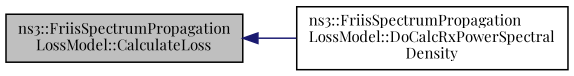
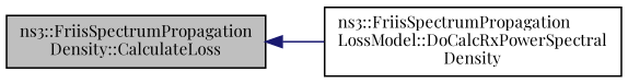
  digraph {
    rankdir=LR
    fontname="Playfair Display"
    node [color=black fontname="Playfair Display" fontsize=10 shape=record style=filled]
-   n1 [fillcolor=grey75 fontcolor=black height=0.2 label="ns3::FriisSpectrumPropagation\lLossModel::CalculateLoss" width=0.4]
+   n1 [fillcolor=grey75 fontcolor=black height=0.2 label="ns3::FriisSpectrumPropagation\lDensity::CalculateLoss" width=0.4]
    n2 [fillcolor=white height=0.2 label="ns3::FriisSpectrumPropagation\lLossModel::DoCalcRxPowerSpectral\lDensity" width=0.4]
    n1 -> n2 [color=midnightblue dir=back fontname="Playfair Display" fontsize=10 labelfontname=Helvetica labelfontsize=10 style=solid]
  }
